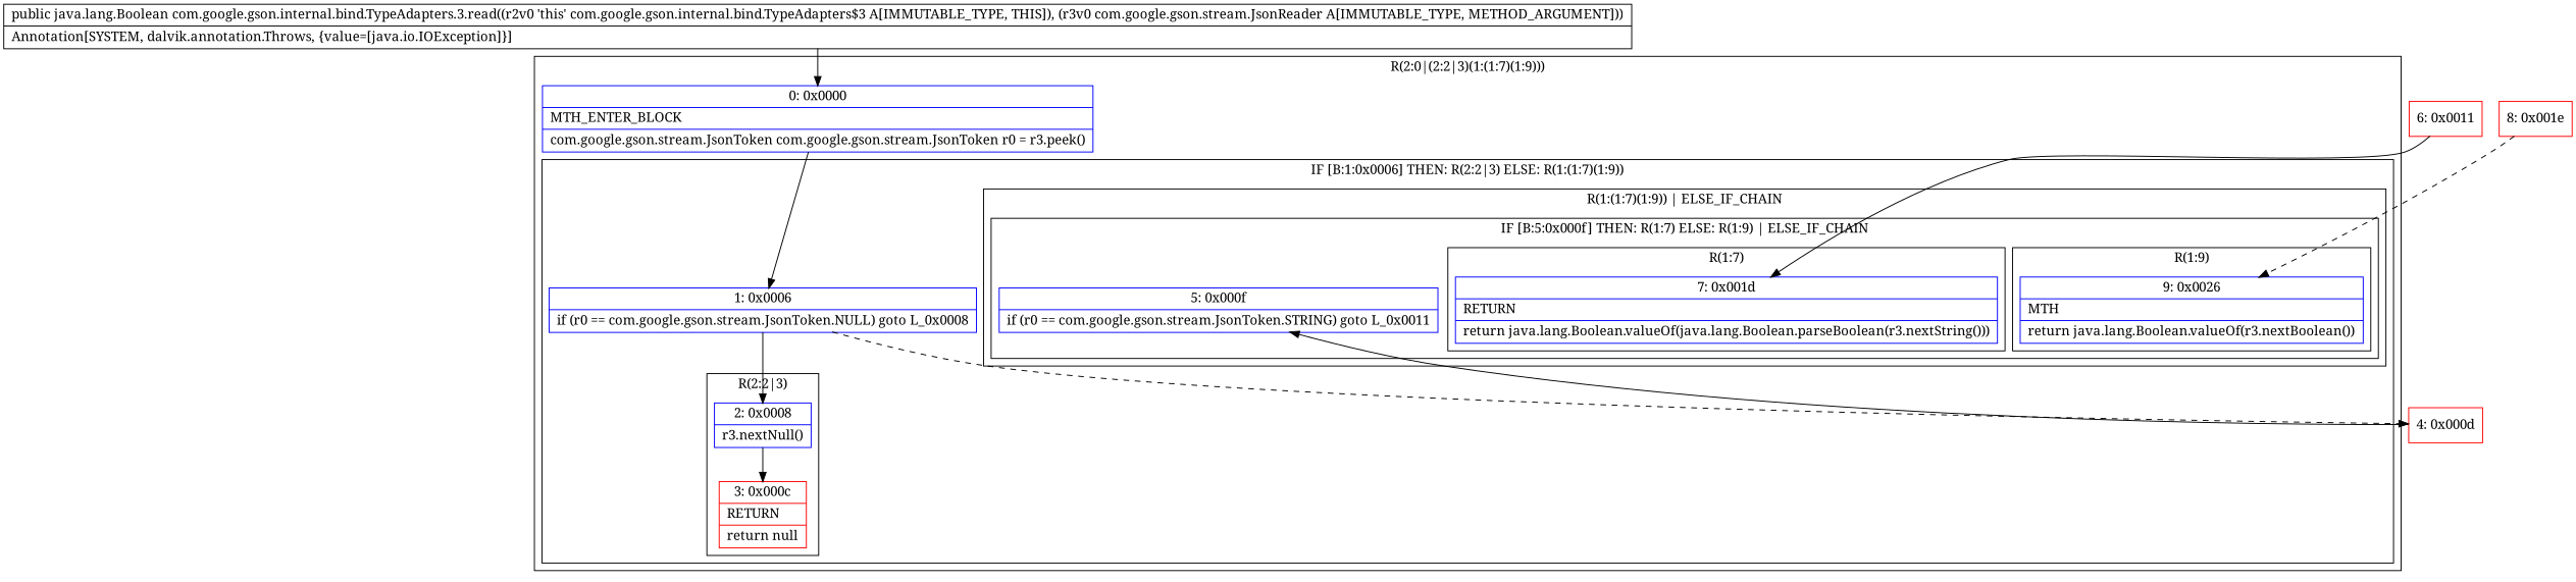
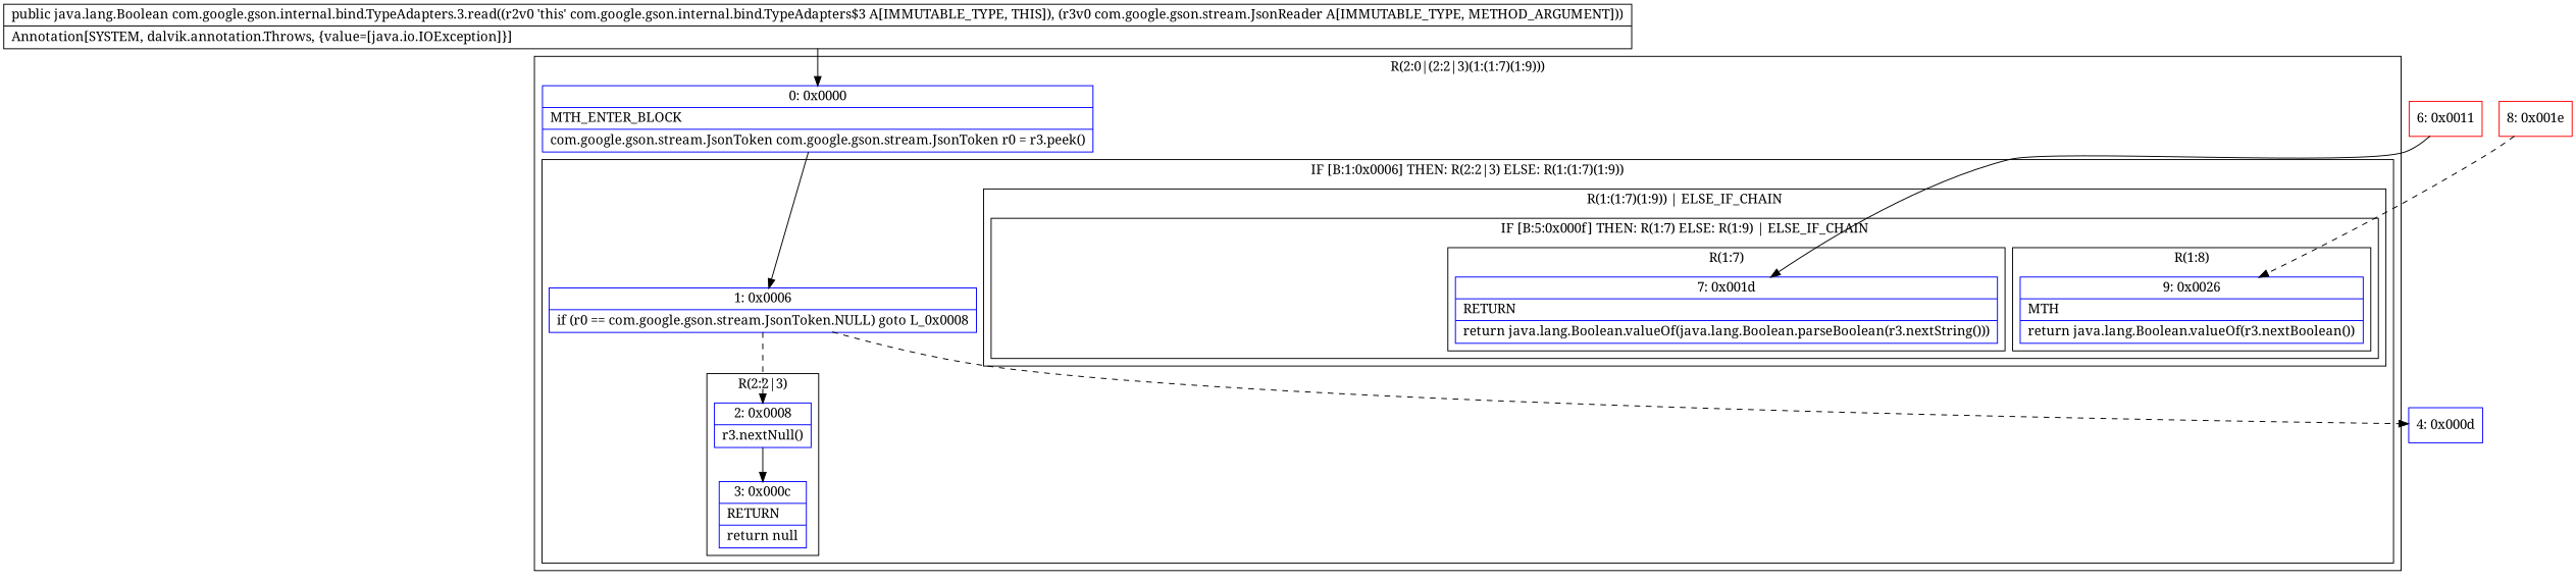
  digraph {
    fontname="Noto Serif"
    node [color=blue fontname="Noto Serif" shape=record]
    edge [fontname="Noto Serif"]
    n1 [label="{2\:\ 0x0008|r3.nextNull()\l}"]
-   n2 [color=red label="{3\:\ 0x000c|RETURN\l|return null\l}"]
+   n2 [label="{3\:\ 0x000c|RETURN\l|return null\l}"]
    n3 [label="{7\:\ 0x001d|RETURN\l|return java.lang.Boolean.valueOf(java.lang.Boolean.parseBoolean(r3.nextString()))\l}"]
    n4 [label="{9\:\ 0x0026|MTH\l|return java.lang.Boolean.valueOf(r3.nextBoolean())\l}"]
-   n5 [label="{5\:\ 0x000f|if (r0 == com.google.gson.stream.JsonToken.STRING) goto L_0x0011\l}"]
    n6 [label="{1\:\ 0x0006|if (r0 == com.google.gson.stream.JsonToken.NULL) goto L_0x0008\l}"]
    n7 [label="{0\:\ 0x0000|MTH_ENTER_BLOCK\l|com.google.gson.stream.JsonToken com.google.gson.stream.JsonToken r0 = r3.peek()\l}"]
-   n8 [color=red label="{4\:\ 0x000d}"]
+   n8 [label="{4\:\ 0x000d}"]
    n9 [color=red label="{6\:\ 0x0011}"]
    n10 [color=red label="{8\:\ 0x001e}"]
    n11 [label="{public java.lang.Boolean com.google.gson.internal.bind.TypeAdapters.3.read((r2v0 'this' com.google.gson.internal.bind.TypeAdapters$3 A[IMMUTABLE_TYPE, THIS]), (r3v0 com.google.gson.stream.JsonReader A[IMMUTABLE_TYPE, METHOD_ARGUMENT]))  | Annotation[SYSTEM, dalvik.annotation.Throws, \{value=[java.io.IOException]\}]\l}" color=""]
    subgraph cluster_1 {
      label="R(2:0|(2:2|3)(1:(1:7)(1:9)))"
      n7
      subgraph cluster_2 {
        label="IF [B:1:0x0006] THEN: R(2:2|3) ELSE: R(1:(1:7)(1:9))"
        n6
        subgraph cluster_3 {
          label="R(2:2|3)"
          n1
          n2
        }
        subgraph cluster_4 {
          label="R(1:(1:7)(1:9)) | ELSE_IF_CHAIN\l"
          subgraph cluster_5 {
            label="IF [B:5:0x000f] THEN: R(1:7) ELSE: R(1:9) | ELSE_IF_CHAIN\l"
-           n5
            subgraph cluster_6 {
              label="R(1:7)"
              n3
            }
            subgraph cluster_7 {
-             label="R(1:9)"
+             label="R(1:8)"
              n4
            }
          }
        }
      }
    }
    n1 -> n2
-   n6 -> n1
+   n6 -> n1 [style=dashed]
    n6 -> n8 [style=dashed]
    n7 -> n6
-   n8 -> n5
    n9 -> n3
    n10 -> n4 [style=dashed]
    n11 -> n7
  }
